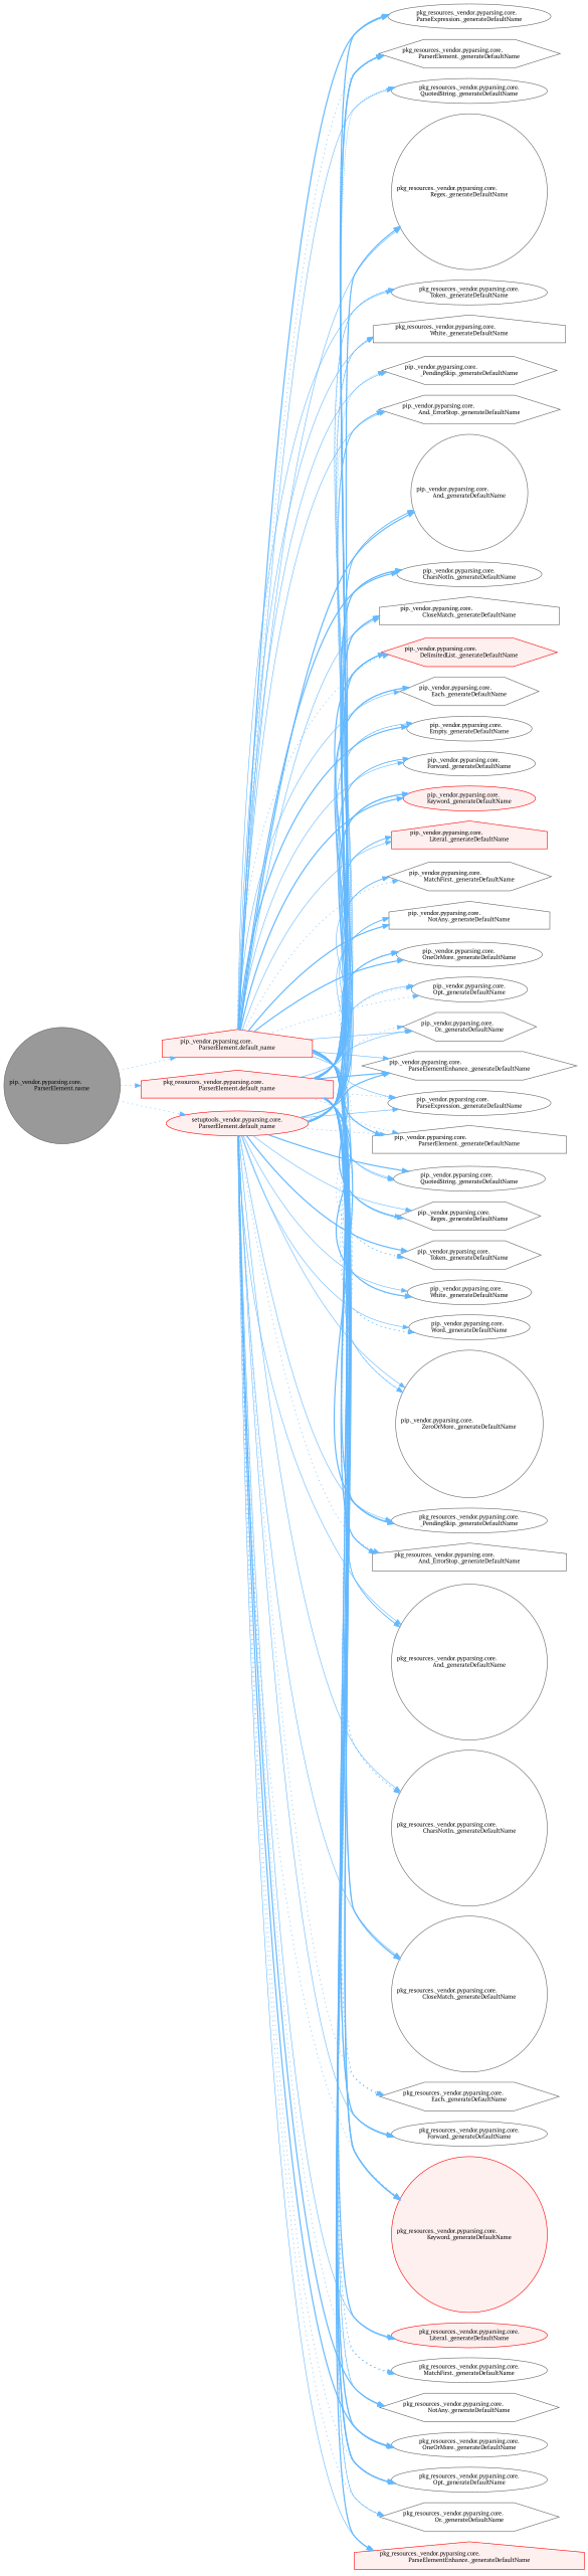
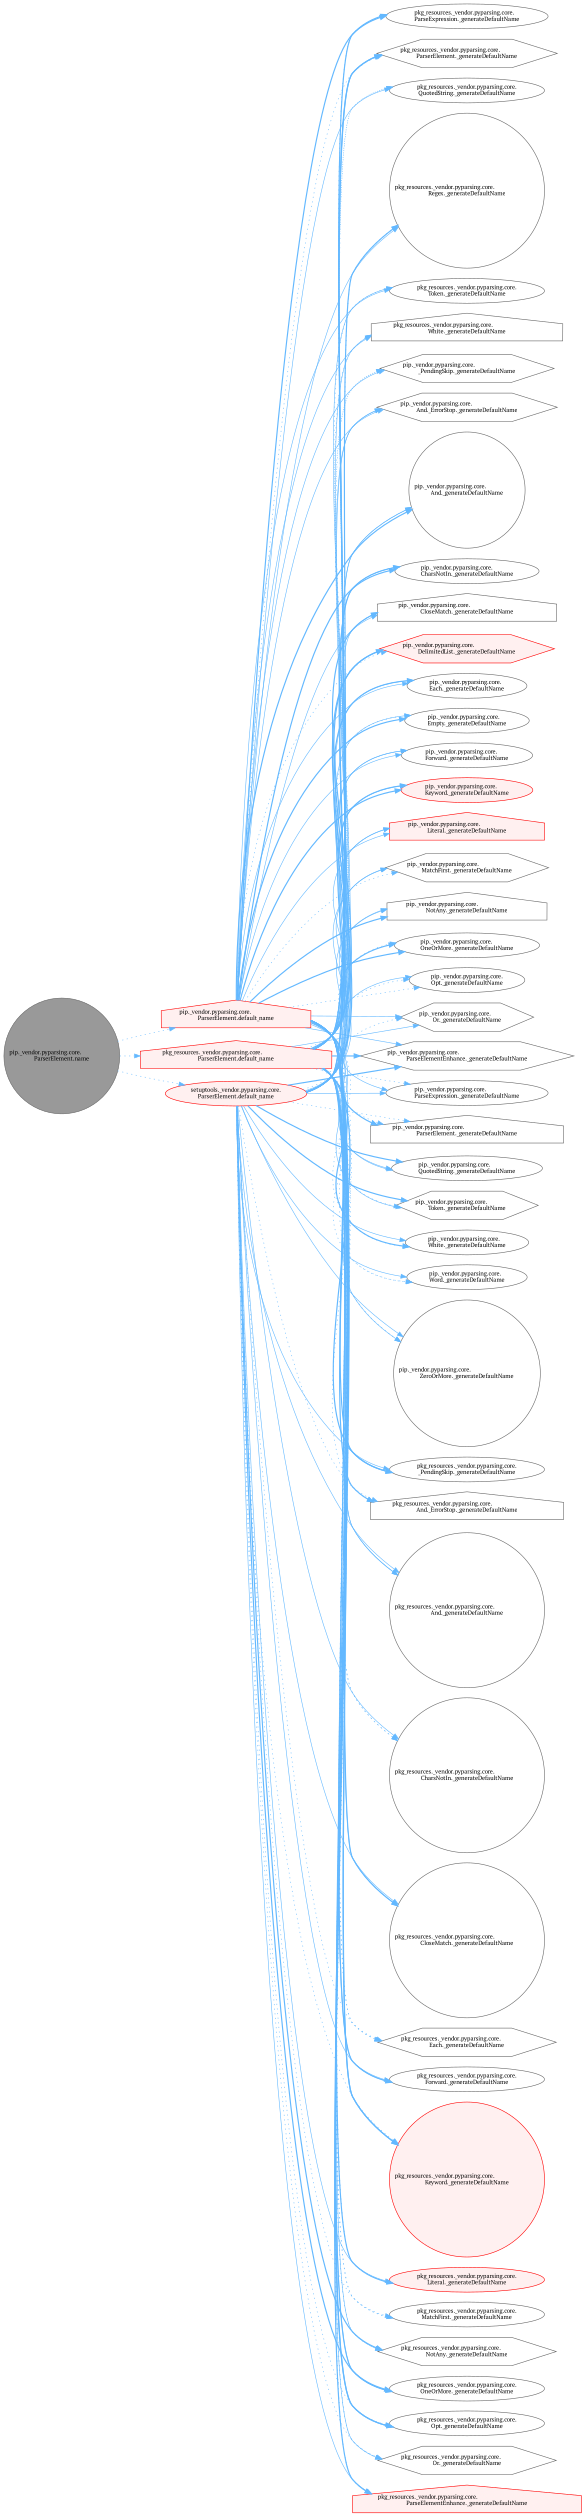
  digraph {
    fontname="PT Serif"
    rankdir=LR
    node [color=grey40 fillcolor=white fontname="PT Serif" fontsize=10 shape=ellipse style=filled]
    edge [color=steelblue1 fontname="PT Serif" fontsize=10 labelfontname=Helvetica labelfontsize=10 style=solid]
    n1 [color=gray40 fillcolor=grey60 fontcolor=black height=0.2 label="pip._vendor.pyparsing.core.\lParserElement.name" shape=circle width=0.4]
    n2 [color=red fillcolor="#FFF0F0" height=0.2 label="pip._vendor.pyparsing.core.\lParserElement.default_name" shape=house width=0.4]
    n3 [color=red fillcolor="#FFF0F0" height=0.2 label="pkg_resources._vendor.pyparsing.core.\lParserElement.default_name" shape=house width=0.4]
    n4 [color=red fillcolor="#FFF0F0" height=0.2 label="setuptools._vendor.pyparsing.core.\lParserElement.default_name" width=0.4]
    n5 [height=0.2 label="pip._vendor.pyparsing.core.\l_PendingSkip._generateDefaultName" shape=hexagon width=0.4]
    n6 [height=0.2 label="pip._vendor.pyparsing.core.\lAnd._ErrorStop._generateDefaultName" shape=hexagon width=0.4]
    n7 [height=0.2 label="pip._vendor.pyparsing.core.\lAnd._generateDefaultName" shape=circle width=0.4]
    n8 [height=0.2 label="pip._vendor.pyparsing.core.\lCharsNotIn._generateDefaultName" width=0.4]
    n9 [height=0.2 label="pip._vendor.pyparsing.core.\lCloseMatch._generateDefaultName" shape=house width=0.4]
    n10 [color=red fillcolor="#FFF0F0" height=0.2 label="pip._vendor.pyparsing.core.\lDelimitedList._generateDefaultName" shape=hexagon width=0.4]
-   n11 [height=0.2 label="pip._vendor.pyparsing.core.\lEach._generateDefaultName" shape=hexagon width=0.4]
+   n11 [height=0.2 label="pip._vendor.pyparsing.core.\lEach._generateDefaultName" width=0.4]
    n12 [height=0.2 label="pip._vendor.pyparsing.core.\lEmpty._generateDefaultName" width=0.4]
    n13 [height=0.2 label="pip._vendor.pyparsing.core.\lForward._generateDefaultName" width=0.4]
    n14 [color=red fillcolor="#FFF0F0" height=0.2 label="pip._vendor.pyparsing.core.\lKeyword._generateDefaultName" width=0.4]
    n15 [color=red fillcolor="#FFF0F0" height=0.2 label="pip._vendor.pyparsing.core.\lLiteral._generateDefaultName" shape=house width=0.4]
    n16 [height=0.2 label="pip._vendor.pyparsing.core.\lMatchFirst._generateDefaultName" shape=hexagon width=0.4]
    n17 [height=0.2 label="pip._vendor.pyparsing.core.\lNotAny._generateDefaultName" shape=house width=0.4]
    n18 [height=0.2 label="pip._vendor.pyparsing.core.\lOneOrMore._generateDefaultName" width=0.4]
    n19 [height=0.2 label="pip._vendor.pyparsing.core.\lOpt._generateDefaultName" width=0.4]
    n20 [height=0.2 label="pip._vendor.pyparsing.core.\lOr._generateDefaultName" shape=hexagon width=0.4]
    n21 [height=0.2 label="pip._vendor.pyparsing.core.\lParseElementEnhance._generateDefaultName" shape=hexagon width=0.4]
    n22 [height=0.2 label="pip._vendor.pyparsing.core.\lParseExpression._generateDefaultName" width=0.4]
    n23 [height=0.2 label="pip._vendor.pyparsing.core.\lParserElement._generateDefaultName" shape=house width=0.4]
    n24 [height=0.2 label="pip._vendor.pyparsing.core.\lQuotedString._generateDefaultName" width=0.4]
-   n25 [height=0.2 label="pip._vendor.pyparsing.core.\lRegex._generateDefaultName" shape=hexagon width=0.4]
    n26 [height=0.2 label="pip._vendor.pyparsing.core.\lToken._generateDefaultName" shape=hexagon width=0.4]
    n27 [height=0.2 label="pip._vendor.pyparsing.core.\lWhite._generateDefaultName" width=0.4]
    n28 [height=0.2 label="pip._vendor.pyparsing.core.\lWord._generateDefaultName" width=0.4]
    n29 [height=0.2 label="pip._vendor.pyparsing.core.\lZeroOrMore._generateDefaultName" shape=circle width=0.4]
    n30 [height=0.2 label="pkg_resources._vendor.pyparsing.core.\l_PendingSkip._generateDefaultName" width=0.4]
    n31 [height=0.2 label="pkg_resources._vendor.pyparsing.core.\lAnd._ErrorStop._generateDefaultName" shape=house width=0.4]
    n32 [height=0.2 label="pkg_resources._vendor.pyparsing.core.\lAnd._generateDefaultName" shape=circle width=0.4]
    n33 [height=0.2 label="pkg_resources._vendor.pyparsing.core.\lCharsNotIn._generateDefaultName" shape=circle width=0.4]
    n34 [height=0.2 label="pkg_resources._vendor.pyparsing.core.\lCloseMatch._generateDefaultName" shape=circle width=0.4]
    n35 [height=0.2 label="pkg_resources._vendor.pyparsing.core.\lEach._generateDefaultName" shape=hexagon width=0.4]
    n36 [height=0.2 label="pkg_resources._vendor.pyparsing.core.\lForward._generateDefaultName" width=0.4]
    n37 [color=red fillcolor="#FFF0F0" height=0.2 label="pkg_resources._vendor.pyparsing.core.\lKeyword._generateDefaultName" shape=circle width=0.4]
    n38 [color=red fillcolor="#FFF0F0" height=0.2 label="pkg_resources._vendor.pyparsing.core.\lLiteral._generateDefaultName" width=0.4]
    n39 [height=0.2 label="pkg_resources._vendor.pyparsing.core.\lMatchFirst._generateDefaultName" width=0.4]
    n40 [height=0.2 label="pkg_resources._vendor.pyparsing.core.\lNotAny._generateDefaultName" shape=hexagon width=0.4]
    n41 [height=0.2 label="pkg_resources._vendor.pyparsing.core.\lOneOrMore._generateDefaultName" width=0.4]
    n42 [height=0.2 label="pkg_resources._vendor.pyparsing.core.\lOpt._generateDefaultName" width=0.4]
    n43 [height=0.2 label="pkg_resources._vendor.pyparsing.core.\lOr._generateDefaultName" shape=hexagon width=0.4]
    n44 [color=red fillcolor="#FFF0F0" height=0.2 label="pkg_resources._vendor.pyparsing.core.\lParseElementEnhance._generateDefaultName" shape=house width=0.4]
    n45 [height=0.2 label="pkg_resources._vendor.pyparsing.core.\lParseExpression._generateDefaultName" width=0.4]
    n46 [height=0.2 label="pkg_resources._vendor.pyparsing.core.\lParserElement._generateDefaultName" shape=hexagon width=0.4]
    n47 [height=0.2 label="pkg_resources._vendor.pyparsing.core.\lQuotedString._generateDefaultName" width=0.4]
    n48 [height=0.2 label="pkg_resources._vendor.pyparsing.core.\lRegex._generateDefaultName" shape=circle width=0.4]
    n49 [height=0.2 label="pkg_resources._vendor.pyparsing.core.\lToken._generateDefaultName" width=0.4]
    n50 [height=0.2 label="pkg_resources._vendor.pyparsing.core.\lWhite._generateDefaultName" shape=house width=0.4]
    n1 -> n2 [style=dotted]
    n1 -> n3 [style=dotted]
    n1 -> n4 [style=dotted]
    n2 -> n5
    n2 -> n6
    n2 -> n7 [style=bold]
    n2 -> n8 [style=bold]
    n2 -> n9
    n2 -> n10 [style=dotted]
    n2 -> n11
    n2 -> n12 [style=bold]
    n2 -> n13
    n2 -> n14 [style=bold]
    n2 -> n15
    n2 -> n16 [style=dotted]
    n2 -> n17 [style=bold]
    n2 -> n18 [style=bold]
    n2 -> n19 [style=dotted]
    n2 -> n20
    n2 -> n21
    n2 -> n22
    n2 -> n23 [style=bold]
    n2 -> n24
-   n2 -> n25 [style=bold]
-   n2 -> n26 [style=dotted]
+   n2 -> n26
    n2 -> n27 [style=dotted]
    n2 -> n28 [style=dotted]
    n2 -> n29
    n2 -> n30 [style=bold]
    n2 -> n31 [style=bold]
    n2 -> n32
    n2 -> n33 [style=dotted]
    n2 -> n34
    n2 -> n35 [style=dotted]
    n2 -> n36
    n2 -> n37 [style=bold]
    n2 -> n38 [style=bold]
    n2 -> n39 [style=dotted]
    n2 -> n40 [style=dotted]
    n2 -> n41 [style=bold]
    n2 -> n42 [style=bold]
    n2 -> n43
    n2 -> n44 [style=bold]
    n2 -> n45 [style=bold]
    n2 -> n46 [style=dotted]
    n2 -> n47
    n2 -> n48
    n2 -> n49
    n2 -> n50
    n3 -> n5 [style=dotted]
    n3 -> n6
    n3 -> n7
    n3 -> n8 [style=bold]
    n3 -> n9 [style=bold]
    n3 -> n10 [style=bold]
    n3 -> n11
    n3 -> n12 [style=dotted]
    n3 -> n13
    n3 -> n14
    n3 -> n15
    n3 -> n16
    n3 -> n17
    n3 -> n18 [style=bold]
    n3 -> n19 [style=dotted]
    n3 -> n20
    n3 -> n21 [style=bold]
    n3 -> n22 [style=dotted]
    n3 -> n23 [style=dotted]
    n3 -> n24
-   n3 -> n25
    n3 -> n26 [style=dotted]
    n3 -> n27 [style=bold]
    n3 -> n28 [style=dotted]
    n3 -> n29 [style=dotted]
    n3 -> n30 [style=bold]
    n3 -> n31 [style=dotted]
    n3 -> n32
    n3 -> n33 [style=dotted]
    n3 -> n34 [style=bold]
    n3 -> n35 [style=dotted]
    n3 -> n36 [style=bold]
    n3 -> n37 [style=bold]
    n3 -> n38 [style=dotted]
    n3 -> n39 [style=dotted]
    n3 -> n40
    n3 -> n41
    n3 -> n42 [style=bold]
    n3 -> n43 [style=dotted]
    n3 -> n44 [style=dotted]
    n3 -> n45 [style=bold]
    n3 -> n46 [style=bold]
    n3 -> n47 [style=dotted]
    n3 -> n48 [style=dotted]
    n3 -> n49 [style=dotted]
    n3 -> n50
    n4 -> n5 [style=dotted]
    n4 -> n6
    n4 -> n7
    n4 -> n8
    n4 -> n9
    n4 -> n10 [style=bold]
    n4 -> n11 [style=bold]
    n4 -> n12
    n4 -> n13
    n4 -> n14 [style=bold]
    n4 -> n15
    n4 -> n16
    n4 -> n17
    n4 -> n18 [style=dotted]
    n4 -> n19
    n4 -> n20 [style=dotted]
    n4 -> n21 [style=bold]
    n4 -> n22
    n4 -> n23 [style=dotted]
    n4 -> n24 [style=bold]
-   n4 -> n25
    n4 -> n26 [style=bold]
    n4 -> n27
    n4 -> n28
    n4 -> n29
    n4 -> n30
    n4 -> n31 [style=dotted]
    n4 -> n32
    n4 -> n33
    n4 -> n34
    n4 -> n35 [style=dotted]
    n4 -> n36
    n4 -> n37 [style=dotted]
    n4 -> n38
    n4 -> n39 [style=dotted]
    n4 -> n40 [style=bold]
    n4 -> n41 [style=bold]
    n4 -> n42 [style=dotted]
    n4 -> n43 [style=dotted]
    n4 -> n44
    n4 -> n45 [style=dotted]
    n4 -> n46 [style=bold]
    n4 -> n47 [style=dotted]
    n4 -> n48 [style=bold]
    n4 -> n49
    n4 -> n50 [style=dotted]
  }
